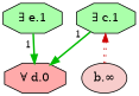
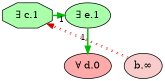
  digraph {
    node [fillcolor="#AAFFAA" fontsize=14 shape=ellipse style=filled]
    edge [color="#00BB00" dir=forward fontsize=12 labeldistance=1.5 style=bold taillabel=1]
-   n1 [fillcolor="#FFAAAA" label="∀ d.0" shape=octagon]
-   n2 [label="∃ e.1" shape=octagon]
+   n1 [fillcolor="#FFAAAA" label="∀ d.0"]
+   n2 [label="∃ e.1"]
    n3 [label="∃ c.1" shape=octagon]
    n4 [fillcolor="#f7cccb" label="b.∞"]
    subgraph sub_1 {
      rank=max
      n1
    }
    subgraph sub_2 {
      rank=min
      n2
      n3
    }
    n2 -> n1
-   n3 -> n1
+   n3 -> n2
    n4 -> n3 [color="#CC0000:#CC0000" constraint=false style=dotted taillabel=""]
  }
